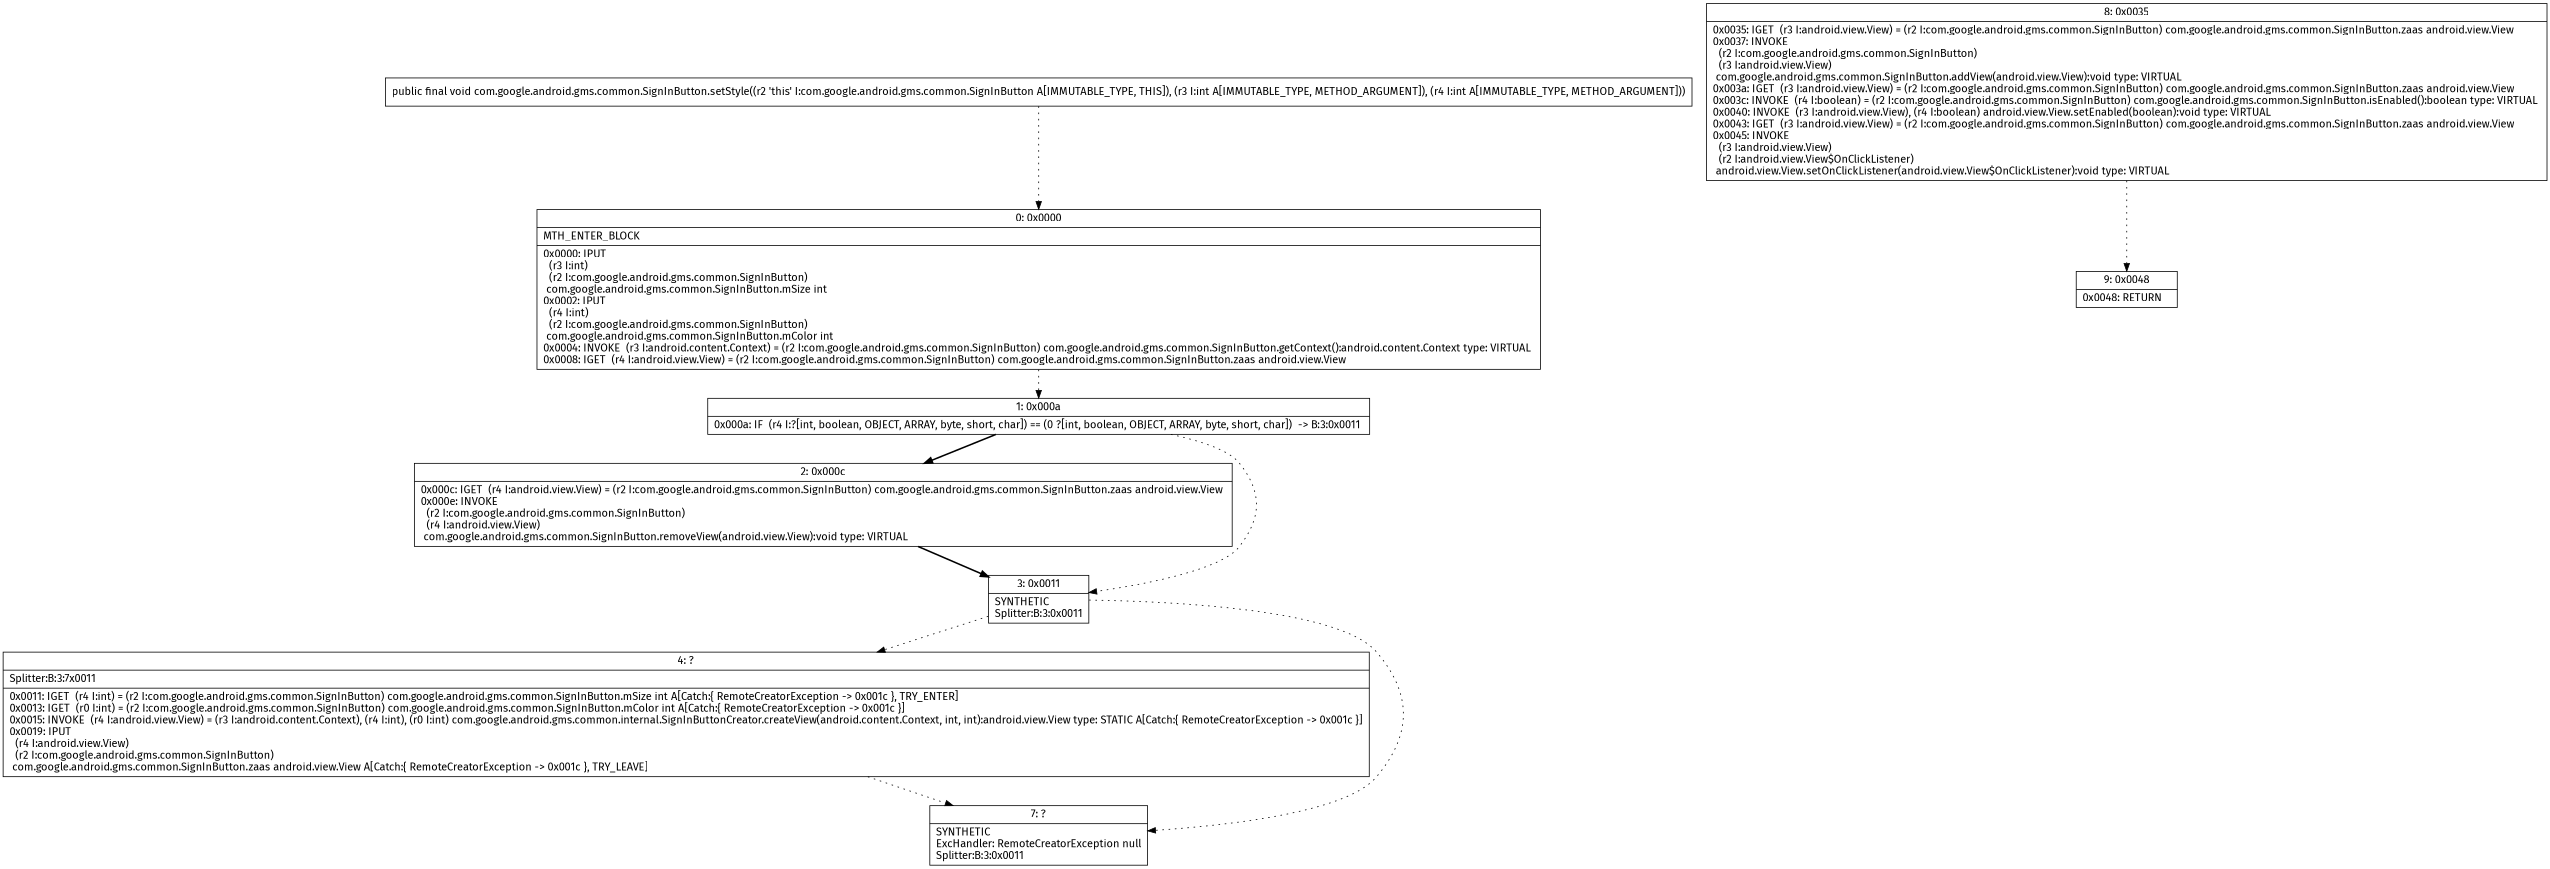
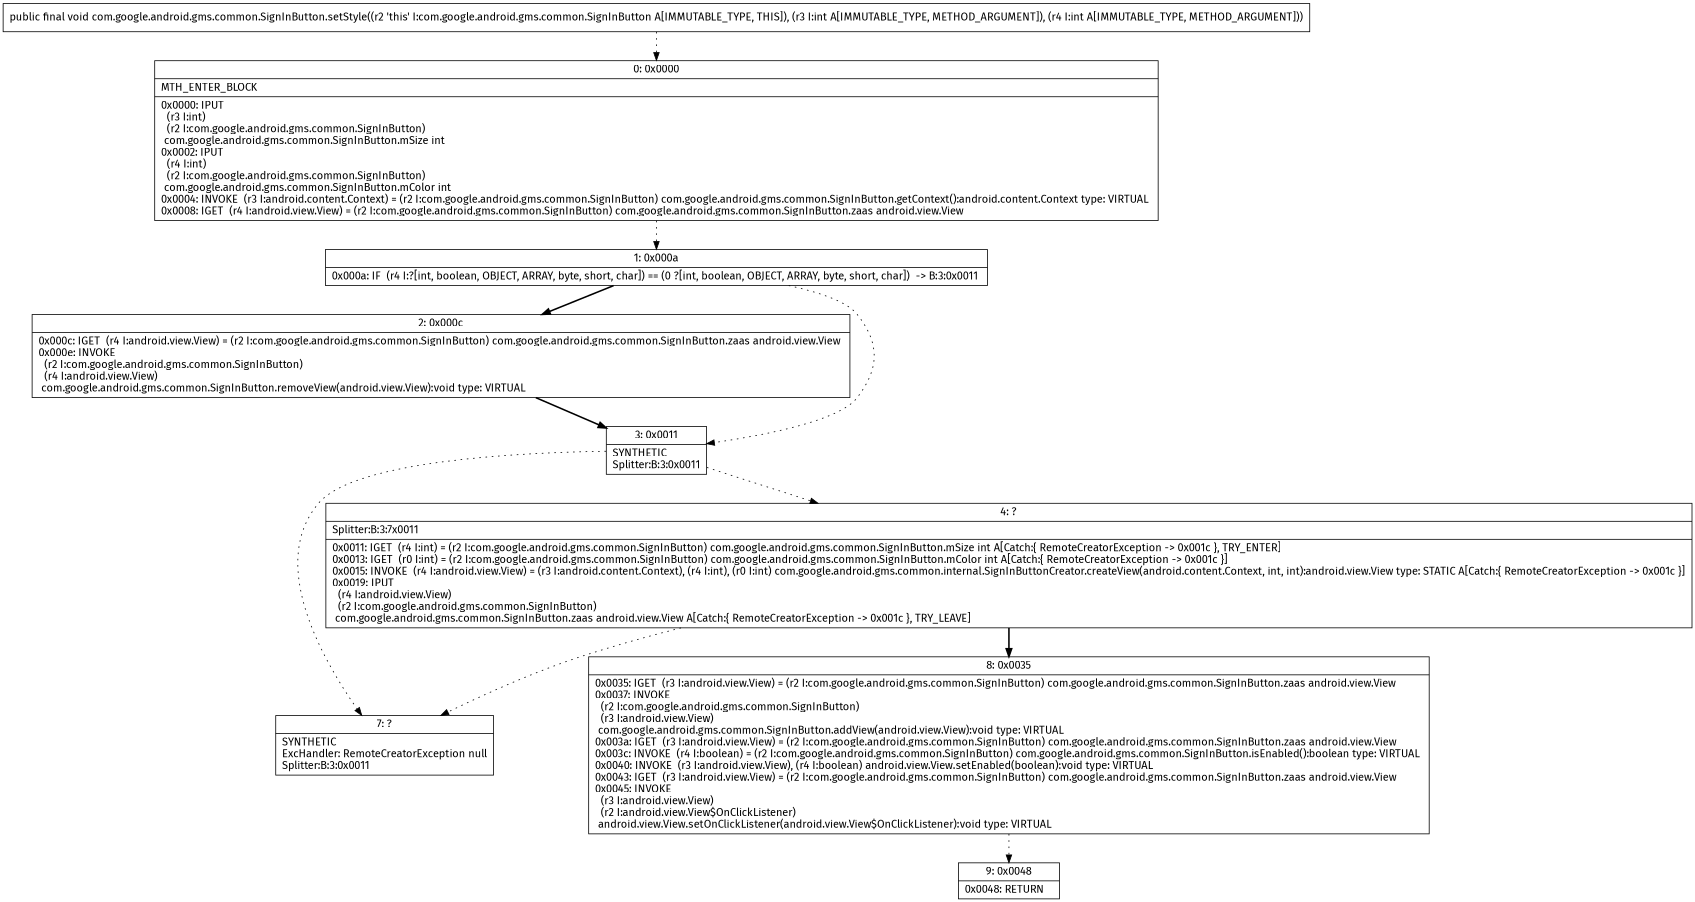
  digraph {
    fontname="Fira Sans"
    node [fontname="Fira Sans" shape=record]
    edge [fontname="Fira Sans" style=dotted]
    n1 [label="{0\:\ 0x0000|MTH_ENTER_BLOCK\l|0x0000: IPUT  \l  (r3 I:int)\l  (r2 I:com.google.android.gms.common.SignInButton)\l com.google.android.gms.common.SignInButton.mSize int \l0x0002: IPUT  \l  (r4 I:int)\l  (r2 I:com.google.android.gms.common.SignInButton)\l com.google.android.gms.common.SignInButton.mColor int \l0x0004: INVOKE  (r3 I:android.content.Context) = (r2 I:com.google.android.gms.common.SignInButton) com.google.android.gms.common.SignInButton.getContext():android.content.Context type: VIRTUAL \l0x0008: IGET  (r4 I:android.view.View) = (r2 I:com.google.android.gms.common.SignInButton) com.google.android.gms.common.SignInButton.zaas android.view.View \l}"]
    n2 [label="{1\:\ 0x000a|0x000a: IF  (r4 I:?[int, boolean, OBJECT, ARRAY, byte, short, char]) == (0 ?[int, boolean, OBJECT, ARRAY, byte, short, char])  \-\> B:3:0x0011 \l}"]
    n3 [label="{2\:\ 0x000c|0x000c: IGET  (r4 I:android.view.View) = (r2 I:com.google.android.gms.common.SignInButton) com.google.android.gms.common.SignInButton.zaas android.view.View \l0x000e: INVOKE  \l  (r2 I:com.google.android.gms.common.SignInButton)\l  (r4 I:android.view.View)\l com.google.android.gms.common.SignInButton.removeView(android.view.View):void type: VIRTUAL \l}"]
    n4 [label="{3\:\ 0x0011|SYNTHETIC\lSplitter:B:3:0x0011\l}"]
    n5 [label="{4\:\ ?|Splitter:B:3:7x0011\l|0x0011: IGET  (r4 I:int) = (r2 I:com.google.android.gms.common.SignInButton) com.google.android.gms.common.SignInButton.mSize int A[Catch:\{ RemoteCreatorException \-\> 0x001c \}, TRY_ENTER]\l0x0013: IGET  (r0 I:int) = (r2 I:com.google.android.gms.common.SignInButton) com.google.android.gms.common.SignInButton.mColor int A[Catch:\{ RemoteCreatorException \-\> 0x001c \}]\l0x0015: INVOKE  (r4 I:android.view.View) = (r3 I:android.content.Context), (r4 I:int), (r0 I:int) com.google.android.gms.common.internal.SignInButtonCreator.createView(android.content.Context, int, int):android.view.View type: STATIC A[Catch:\{ RemoteCreatorException \-\> 0x001c \}]\l0x0019: IPUT  \l  (r4 I:android.view.View)\l  (r2 I:com.google.android.gms.common.SignInButton)\l com.google.android.gms.common.SignInButton.zaas android.view.View A[Catch:\{ RemoteCreatorException \-\> 0x001c \}, TRY_LEAVE]\l}"]
    n6 [label="{7\:\ ?|SYNTHETIC\lExcHandler: RemoteCreatorException null\lSplitter:B:3:0x0011\l}"]
    n7 [label="{8\:\ 0x0035|0x0035: IGET  (r3 I:android.view.View) = (r2 I:com.google.android.gms.common.SignInButton) com.google.android.gms.common.SignInButton.zaas android.view.View \l0x0037: INVOKE  \l  (r2 I:com.google.android.gms.common.SignInButton)\l  (r3 I:android.view.View)\l com.google.android.gms.common.SignInButton.addView(android.view.View):void type: VIRTUAL \l0x003a: IGET  (r3 I:android.view.View) = (r2 I:com.google.android.gms.common.SignInButton) com.google.android.gms.common.SignInButton.zaas android.view.View \l0x003c: INVOKE  (r4 I:boolean) = (r2 I:com.google.android.gms.common.SignInButton) com.google.android.gms.common.SignInButton.isEnabled():boolean type: VIRTUAL \l0x0040: INVOKE  (r3 I:android.view.View), (r4 I:boolean) android.view.View.setEnabled(boolean):void type: VIRTUAL \l0x0043: IGET  (r3 I:android.view.View) = (r2 I:com.google.android.gms.common.SignInButton) com.google.android.gms.common.SignInButton.zaas android.view.View \l0x0045: INVOKE  \l  (r3 I:android.view.View)\l  (r2 I:android.view.View$OnClickListener)\l android.view.View.setOnClickListener(android.view.View$OnClickListener):void type: VIRTUAL \l}"]
    n8 [label="{9\:\ 0x0048|0x0048: RETURN   \l}"]
    n9 [label="{public final void com.google.android.gms.common.SignInButton.setStyle((r2 'this' I:com.google.android.gms.common.SignInButton A[IMMUTABLE_TYPE, THIS]), (r3 I:int A[IMMUTABLE_TYPE, METHOD_ARGUMENT]), (r4 I:int A[IMMUTABLE_TYPE, METHOD_ARGUMENT])) }"]
    n1 -> n2
    n2 -> n3 [style=bold]
    n2 -> n4
    n3 -> n4 [style=bold]
    n4 -> n5
    n4 -> n6
    n5 -> n6
+   n5 -> n7 [style=bold]
    n7 -> n8
    n9 -> n1
  }
